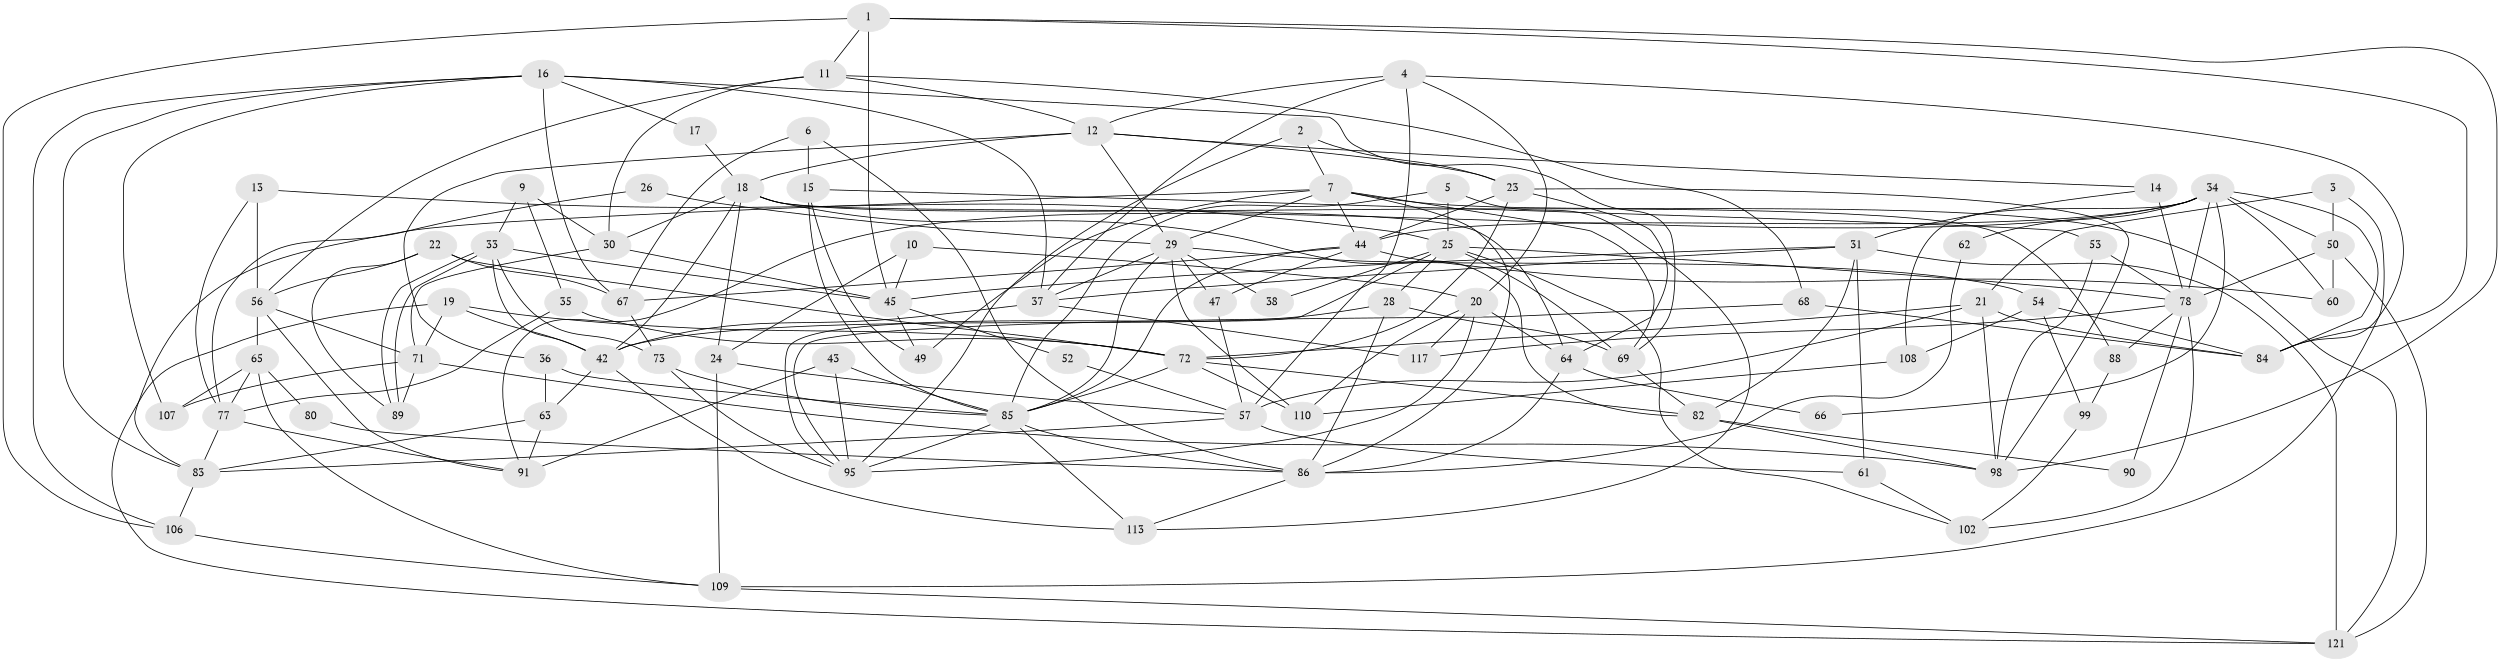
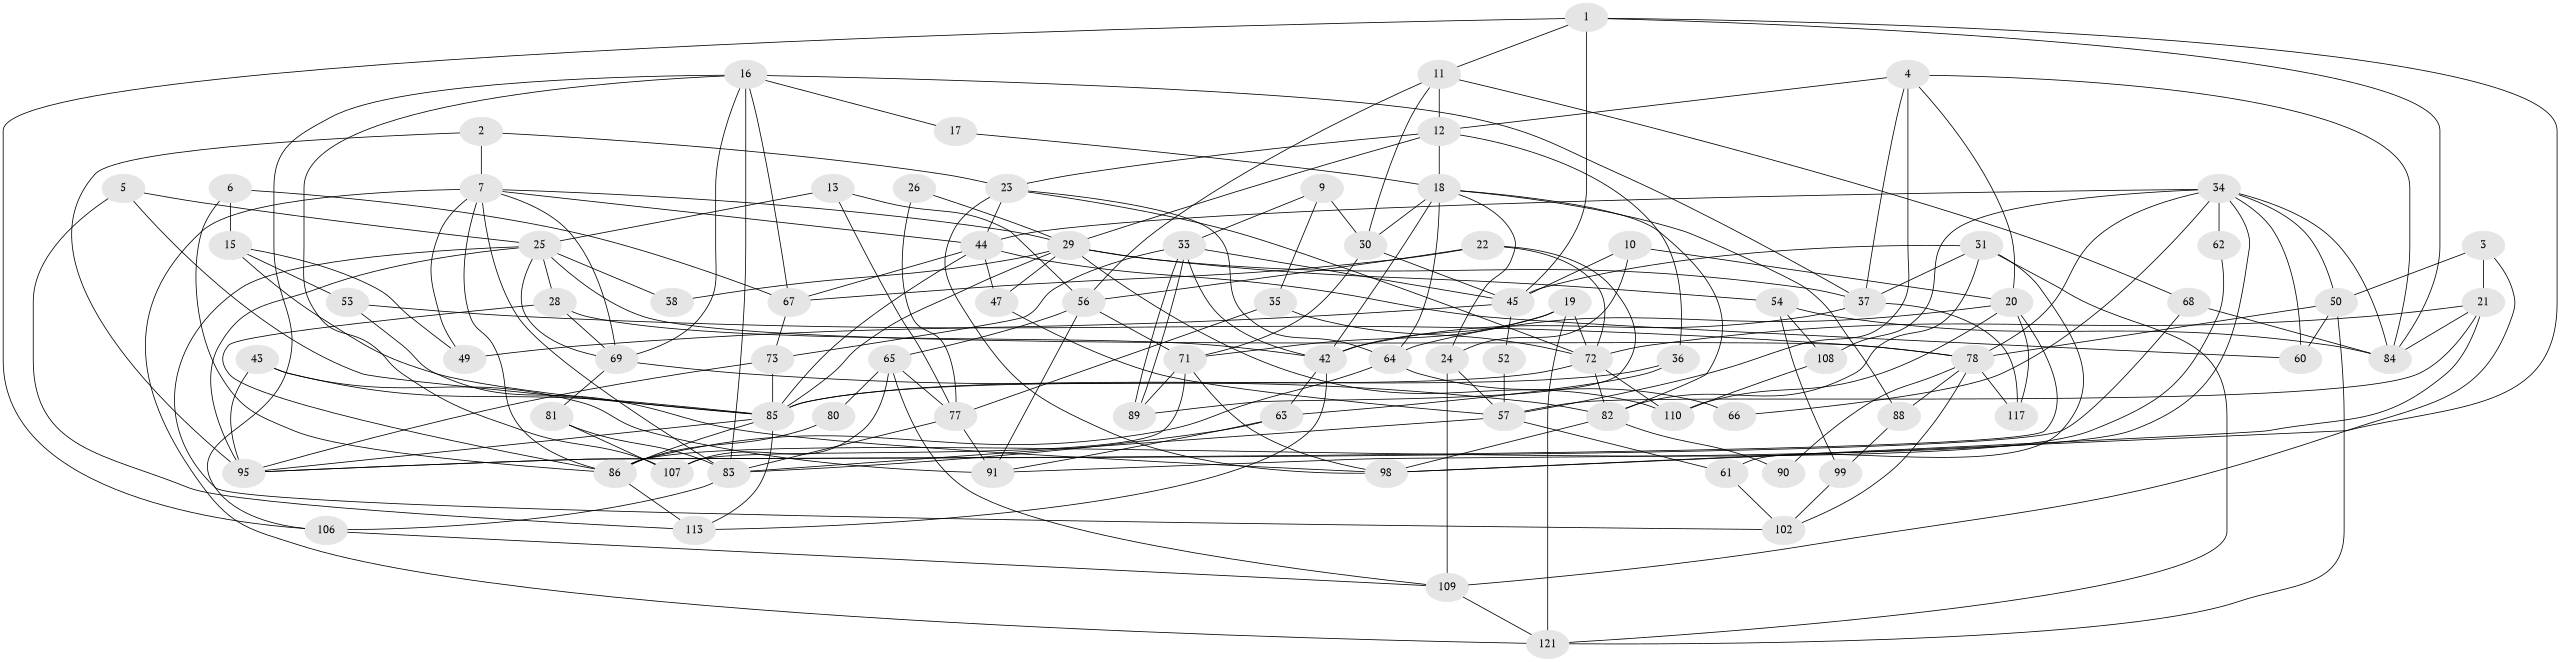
  graph {
    fontname="PT Serif"
    node [color=gray90 fontname="PT Serif" style=filled]
    edge [fontname="PT Serif"]
    11 [super="+59"]
    12 [super="+48"]
    30
    56 [super="+58"]
    68
    1
    45 [super="+118"]
    84 [super="+93"]
    98 [super="+100"]
    106
    49
    52
    109
    2 [super="+8"]
    7 [super="+41"]
    23 [super="+39"]
    95
    86 [super="+96"]
    29 [super="+97"]
    44 [super="+46"]
    69 [super="+87"]
    83 [super="+101"]
    121
    64 [super="+104"]
    72 [super="+92"]
    3
    50
    21 [super="+32"]
    78 [super="+79"]
    60
    4 [super="+70"]
    20 [super="+27"]
    37 [super="+112"]
    57 [super="+120"]
-   14 [super="+76"]
    18 [super="+51"]
    36
    110
    117
    42 [super="+55"]
    61
    25 [super="+94"]
    28
    38
    102
    5
    85 [super="+114"]
    113
    15 [super="+122"]
    53
    6
    67
    73
    47
    54
    82 [super="+115"]
+   81
    9
    33
    35
    71 [super="+105"]
    89
    77
    10
    24
    91
    65 [super="+116"]
    31 [super="+75"]
    88
    63 [super="+74"]
    13
    90
    16 [super="+103"]
    17
    107
    66
    99
    19 [super="+119"]
    22
    26
    108
    34 [super="+40"]
    62
    43 [super="+111"]
    80
    11 -- 12
    11 -- 30
    11 -- 56
    11 -- 68
    12 -- 23
    12 -- 29
-   12 -- 14
    12 -- 18
    12 -- 36
    30 -- 45
    30 -- 71
    56 -- 71
    56 -- 91
    56 -- 65
    68 -- 84
    68 -- 95
    1 -- 11
    1 -- 45
    1 -- 84
    1 -- 98
    1 -- 106
    45 -- 49
    45 -- 52
    106 -- 109
    52 -- 57
    109 -- 121
    2 -- 7
    2 -- 23
    2 -- 95
    7 -- 49
    7 -- 86
    7 -- 29
    7 -- 44
    7 -- 69
    7 -- 83
    7 -- 121
    23 -- 98
    23 -- 44
    23 -- 64
    23 -- 72
    86 -- 113
    29 -- 37
    29 -- 110
    29 -- 38
    29 -- 85
    29 -- 47
    29 -- 54
    44 -- 60
    44 -- 85
    44 -- 67
    44 -- 47
    69 -- 82
+   69 -- 81
    83 -- 106
    64 -- 86
    64 -- 66
    72 -- 110
    72 -- 85
    72 -- 82
    3 -- 109
    3 -- 50
    3 -- 21
    50 -- 121
    50 -- 78
    50 -- 60
    21 -- 84
    21 -- 98
    21 -- 72
    21 -- 57
    78 -- 117
    78 -- 102
    78 -- 88
    78 -- 90
    4 -- 12
    4 -- 84
    4 -- 20
    4 -- 37
    4 -- 57 [weight=2]
    20 -- 95
    20 -- 64
    20 -- 110
    20 -- 117
    37 -- 117
    37 -- 42
    57 -- 83
    57 -- 61
-   14 -- 78 [weight=3]
-   14 -- 31
    18 -- 30
    18 -- 64
    18 -- 42
    18 -- 82
    18 -- 24
    18 -- 88
    36 -- 85
    36 -- 63
    42 -- 113
    42 -- 63
    61 -- 102
    25 -- 95
    25 -- 69
    25 -- 78
    25 -- 28
    25 -- 38
    25 -- 102
    28 -- 86
    28 -- 69
    28 -- 42
    5 -- 25
    5 -- 85
    5 -- 113
    85 -- 95
    85 -- 86
    85 -- 113
    15 -- 49
    15 -- 85
    15 -- 53
    53 -- 98
    53 -- 78
    6 -- 86
    6 -- 15
    6 -- 67
    67 -- 73
    73 -- 95
    73 -- 85
    47 -- 57
    54 -- 84
    54 -- 99
    54 -- 108
    82 -- 98
    82 -- 90
+   81 -- 83
+   81 -- 107
    9 -- 30
    9 -- 33
    9 -- 35
    33 -- 45
    33 -- 42
    33 -- 73
    33 -- 89
    33 -- 89
    35 -- 72
    35 -- 77
    71 -- 98
    71 -- 89
    71 -- 107
    77 -- 83
    77 -- 91
    10 -- 45
    10 -- 20
    10 -- 24
    24 -- 109
    24 -- 57
    65 -- 109
    65 -- 77
    65 -- 107
    65 -- 80
    31 -- 45
    31 -- 121
    31 -- 37
    31 -- 61
    31 -- 82
    88 -- 99
    63 -- 83
    63 -- 91
    13 -- 56
    13 -- 25
    13 -- 77
    16 -- 106
    16 -- 69
    16 -- 83
    16 -- 37
    16 -- 67
    16 -- 17
    16 -- 107
    17 -- 18
    99 -- 102
    19 -- 121
    19 -- 72
    19 -- 42
    19 -- 71
    22 -- 56
    22 -- 72
    22 -- 67
    22 -- 89
    26 -- 29
    26 -- 77
    108 -- 110
    34 -- 84
    34 -- 44
    34 -- 50
    34 -- 78
    34 -- 60
    34 -- 91
    34 -- 66
    34 -- 108
    34 -- 62
    62 -- 86
    43 -- 95
    43 -- 85
    43 -- 91 [weight=2]
    80 -- 86
  }
